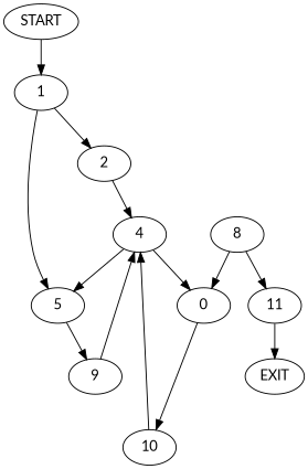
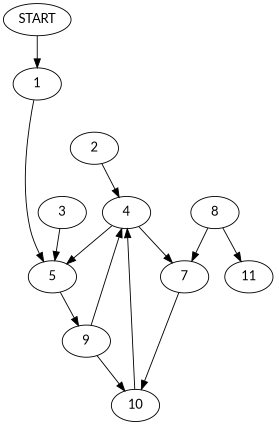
  digraph {
    fontname=Lato
    node [fontname=Lato]
    edge [fontname=Lato]
    n1 [label=START]
    1
    2
    5
-   n5 [label=EXIT]
    4
-   7 [label=0]
+   3
+   7
    9
    10
    8
    11
    n1 -> 1
-   1 -> 2
    1 -> 5
    2 -> 4
    5 -> 9
    4 -> 5
    4 -> 7
+   3 -> 5
    7 -> 10
    9 -> 4
+   9 -> 10
    10 -> 4
    8 -> 7
    8 -> 11
-   11 -> n5
  }
